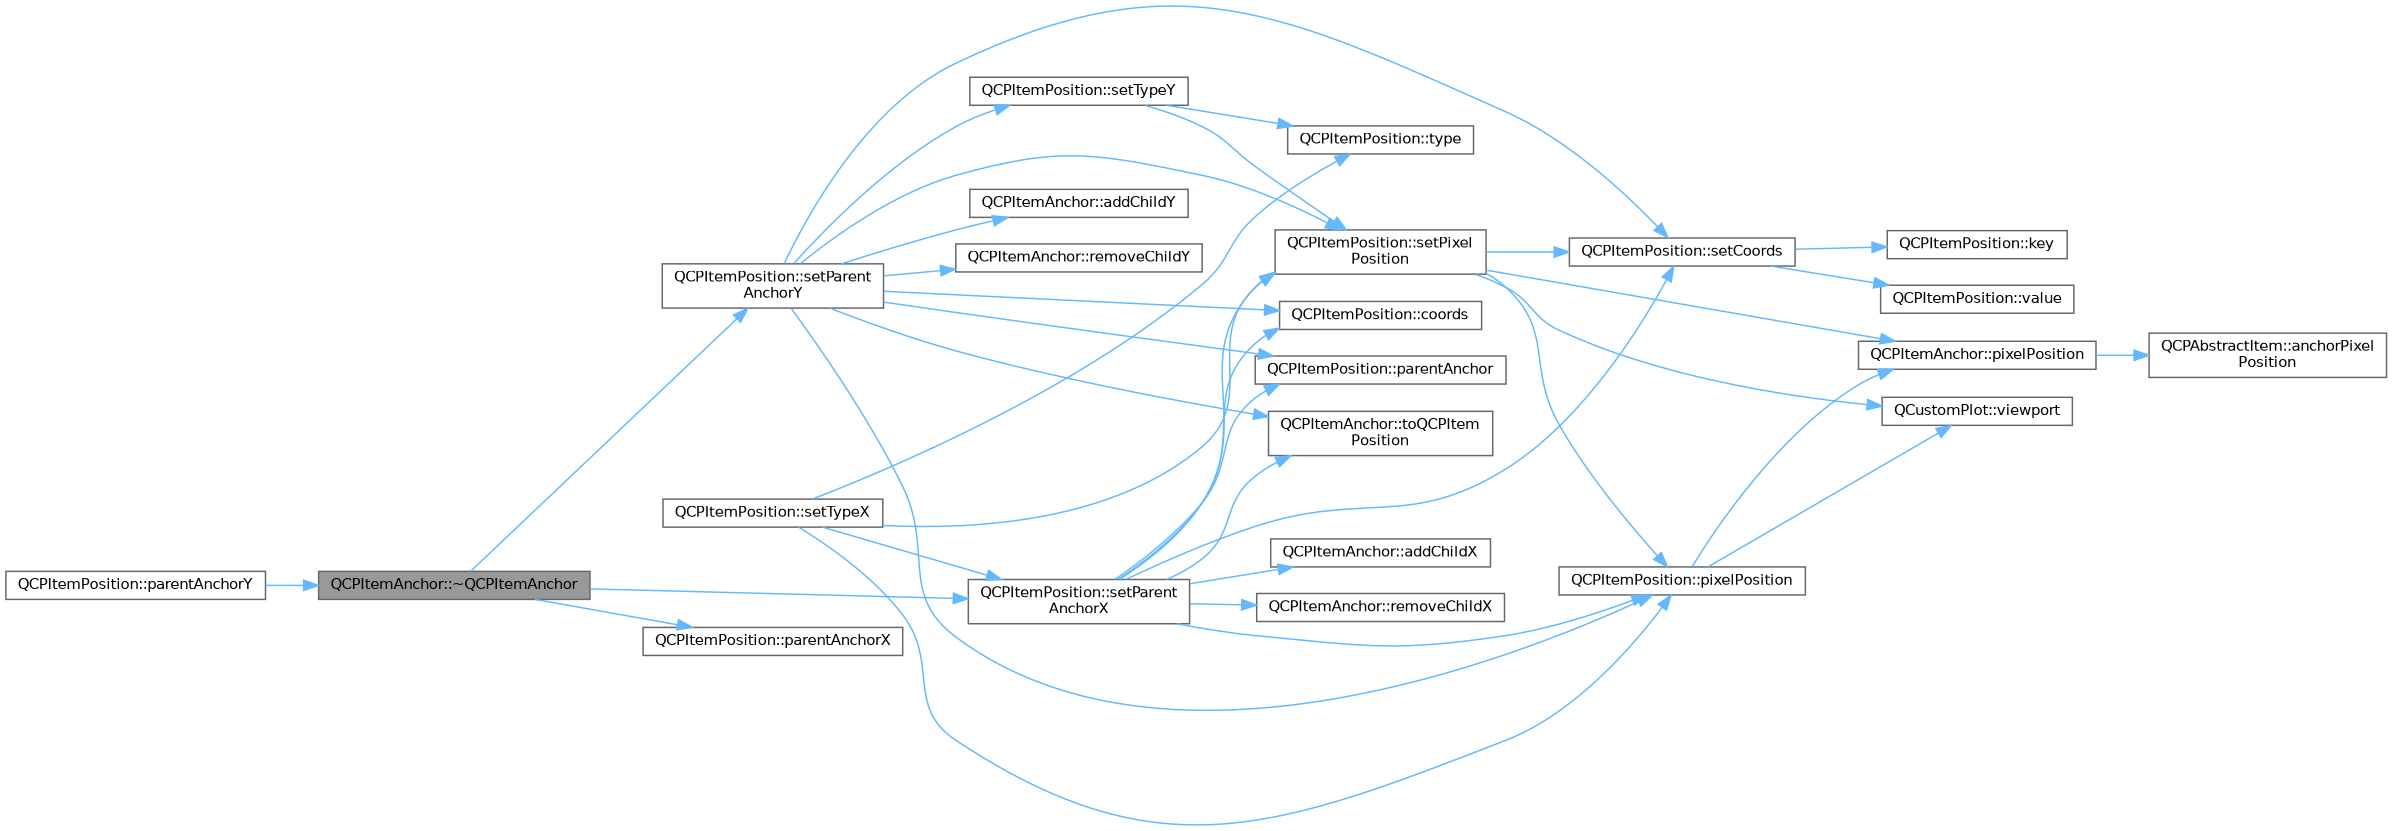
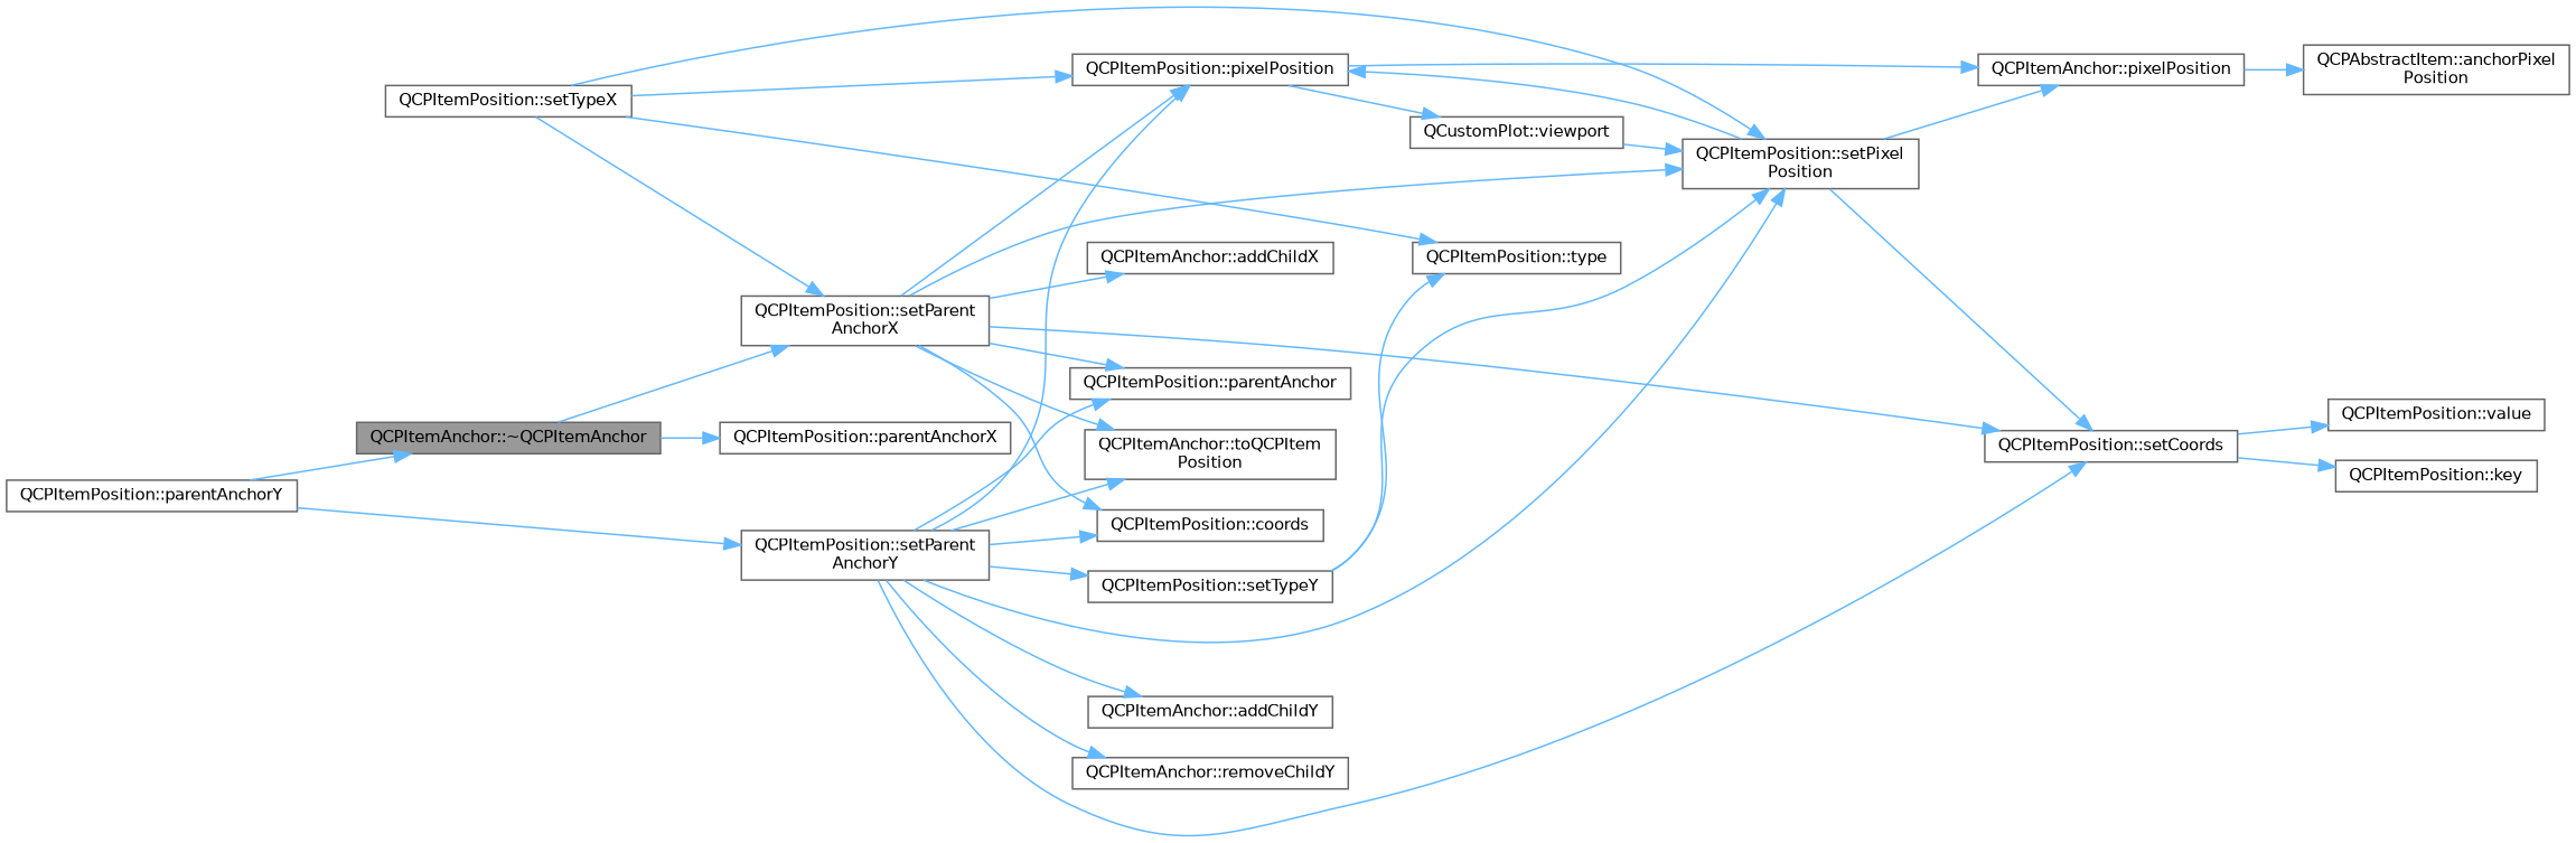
  digraph {
    rankdir=LR
    node [color=grey40 fillcolor=white fontname=Helvetica fontsize=10 shape=box style=filled]
    edge [color=steelblue1 fontname=Helvetica fontsize=10 labelfontname=Helvetica labelfontsize=10 style=solid]
    n1 [color=gray40 fillcolor=grey60 fontcolor=black height=0.2 label="QCPItemAnchor::~QCPItemAnchor" width=0.4]
    n2 [height=0.2 label="QCPItemPosition::parentAnchorX" width=0.4]
    n3 [height=0.2 label="QCPItemPosition::setParent\lAnchorX" width=0.4]
    n4 [height=0.2 label="QCPItemPosition::setParent\lAnchorY" width=0.4]
    n5 [height=0.2 label="QCPItemPosition::parentAnchorY" width=0.4]
    n6 [height=0.2 label="QCPItemAnchor::addChildX" width=0.4]
    n7 [height=0.2 label="QCPItemPosition::coords" width=0.4]
    n8 [height=0.2 label="QCPItemPosition::parentAnchor" width=0.4]
    n9 [height=0.2 label="QCPItemPosition::pixelPosition" width=0.4]
-   n10 [height=0.2 label="QCPItemAnchor::removeChildX" width=0.4]
    n11 [height=0.2 label="QCPItemPosition::setCoords" width=0.4]
    n12 [height=0.2 label="QCPItemPosition::setPixel\lPosition" width=0.4]
    n13 [height=0.2 label="QCPItemAnchor::toQCPItem\lPosition" width=0.4]
    n14 [height=0.2 label="QCPItemAnchor::addChildY" width=0.4]
    n15 [height=0.2 label="QCPItemAnchor::removeChildY" width=0.4]
    n16 [height=0.2 label="QCPItemPosition::setTypeY" width=0.4]
    n17 [height=0.2 label="QCPItemAnchor::pixelPosition" width=0.4]
    n18 [height=0.2 label="QCustomPlot::viewport" width=0.4]
    n19 [height=0.2 label="QCPItemPosition::key" width=0.4]
    n20 [height=0.2 label="QCPItemPosition::value" width=0.4]
    n21 [height=0.2 label="QCPItemPosition::setTypeX" width=0.4]
    n22 [height=0.2 label="QCPItemPosition::type" width=0.4]
    n23 [height=0.2 label="QCPAbstractItem::anchorPixel\lPosition" width=0.4]
    n1 -> n2
    n1 -> n3
-   n1 -> n4
+   n5 -> n4
    n3 -> n6
    n3 -> n7
    n3 -> n8
    n3 -> n9
-   n3 -> n10
    n3 -> n11
    n3 -> n12
    n3 -> n13
    n4 -> n7
    n4 -> n8
    n4 -> n9
    n4 -> n11
    n4 -> n12
    n4 -> n13
    n4 -> n14
    n4 -> n15
    n4 -> n16
    n5 -> n1
    n9 -> n17
    n9 -> n18
    n11 -> n19
    n11 -> n20
    n12 -> n9
    n12 -> n11
    n12 -> n17
-   n12 -> n18
+   n18 -> n12
    n16 -> n12
    n16 -> n22
    n17 -> n23
    n21 -> n3
    n21 -> n9
    n21 -> n12
    n21 -> n22
  }
